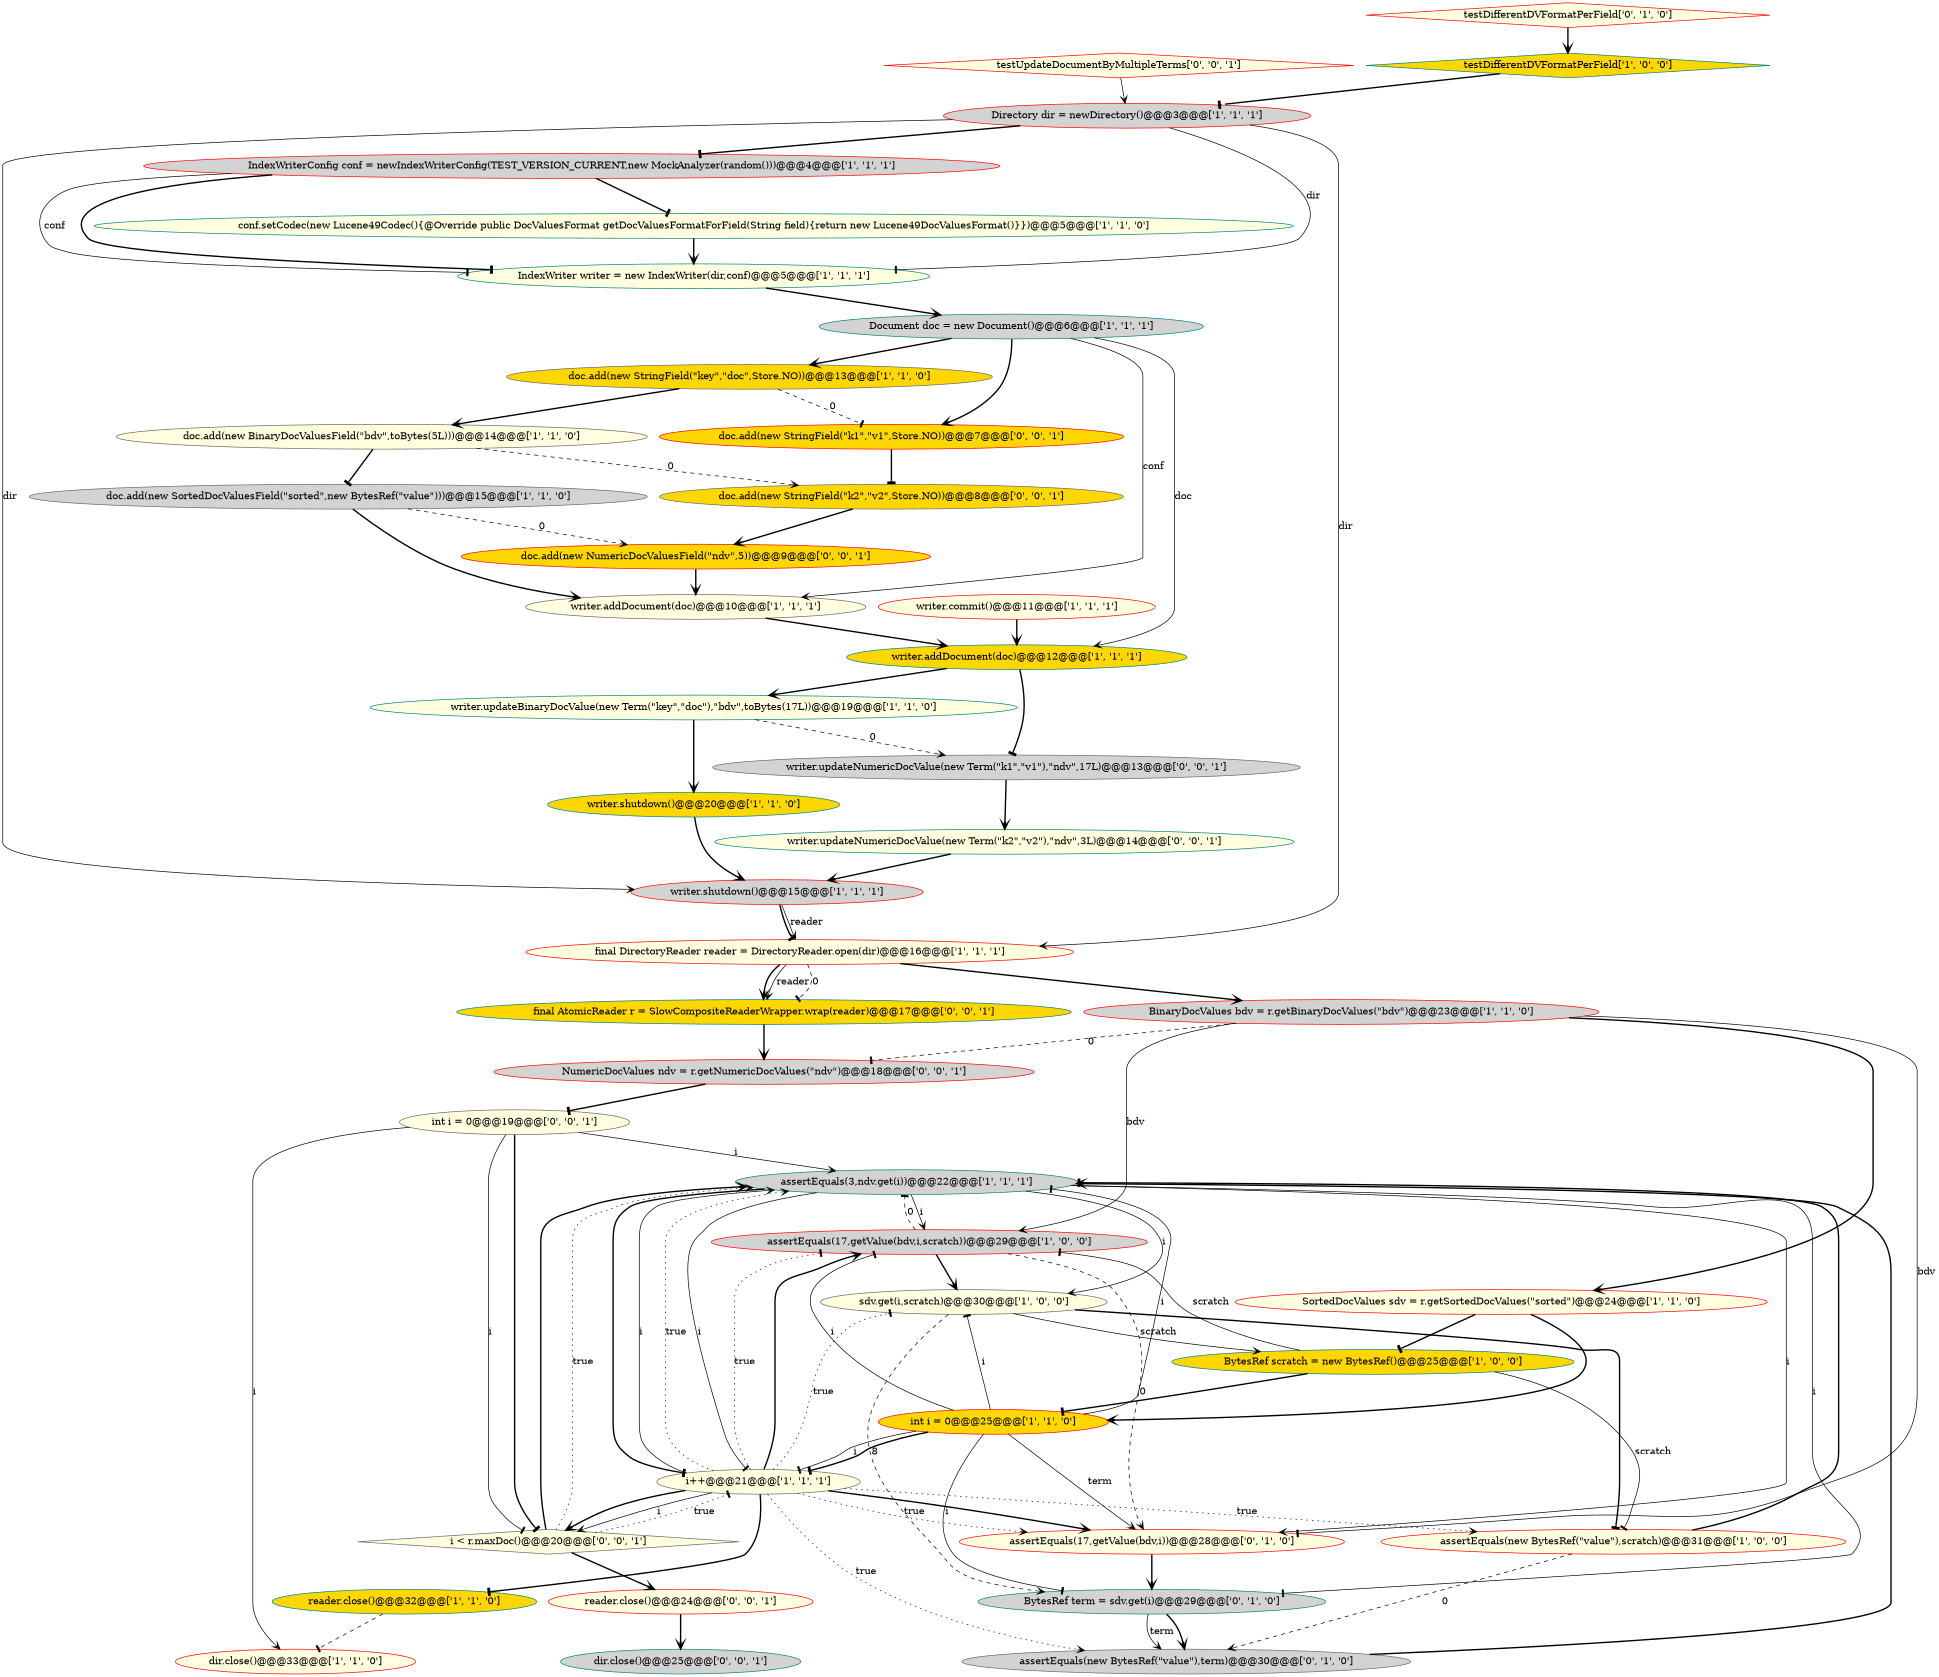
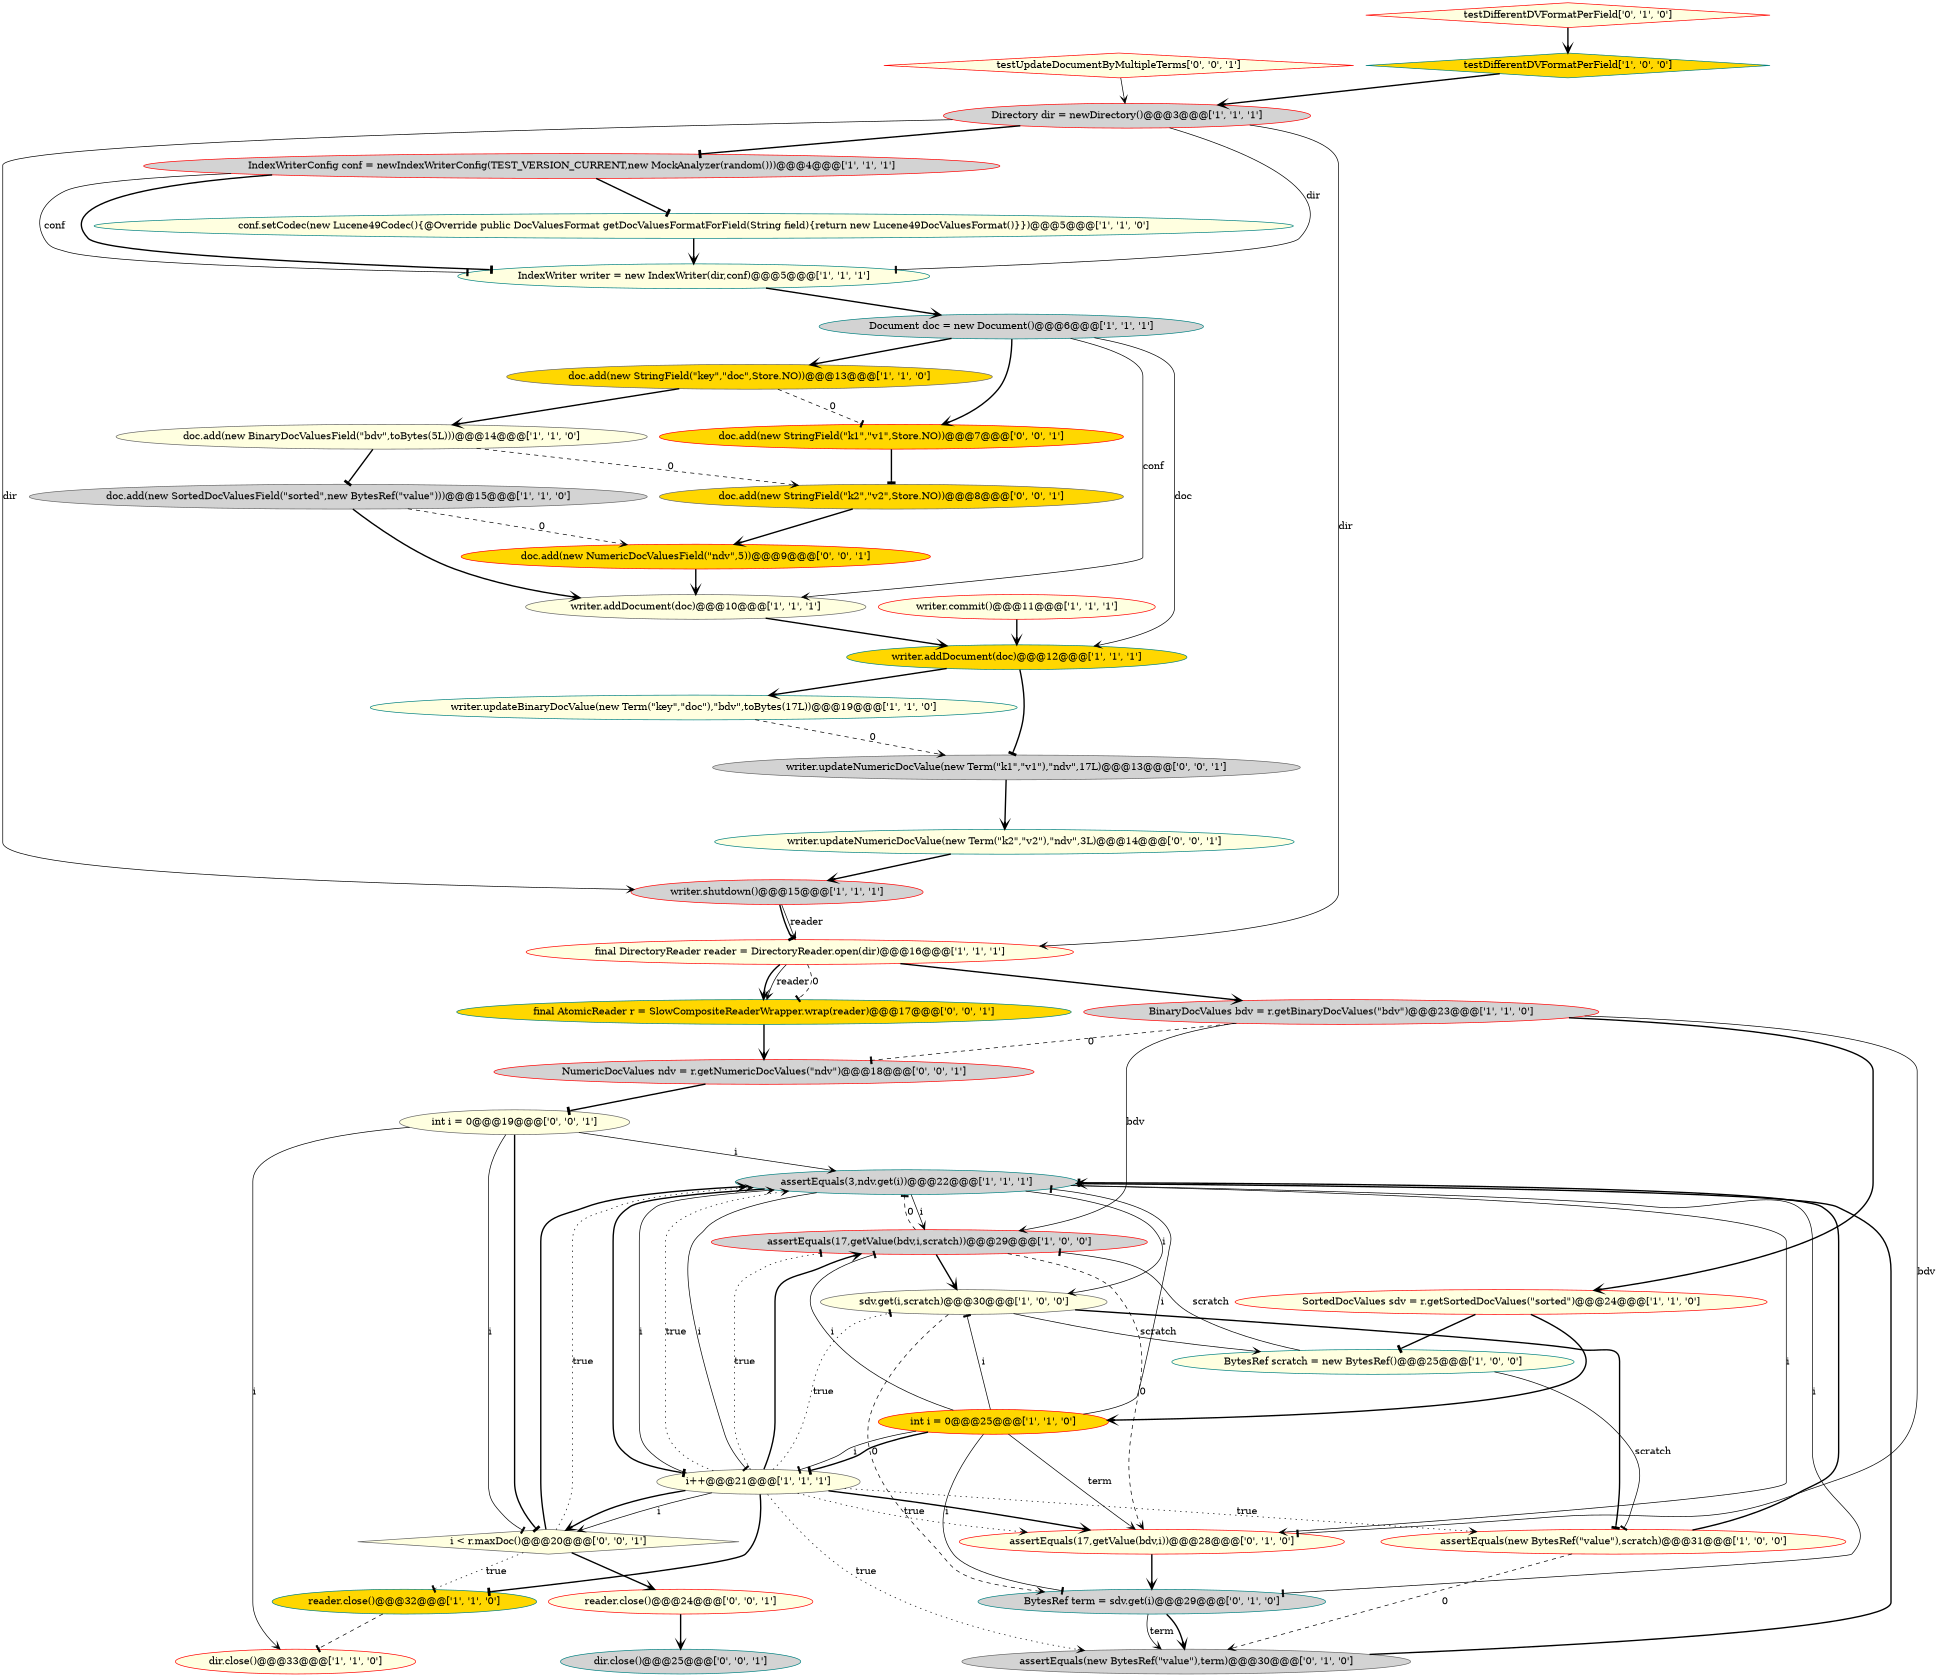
  digraph {
    node [color=red fillcolor=lightyellow shape=ellipse style=filled]
    edge [arrowhead=vee style=bold]
    n1 [fillcolor=lightgrey label="writer.shutdown()@@@15@@@['1', '1', '1']"]
    n2 [label="final DirectoryReader reader = DirectoryReader.open(dir)@@@16@@@['1', '1', '1']"]
    n3 [color=teal fillcolor=gold label="final AtomicReader r = SlowCompositeReaderWrapper.wrap(reader)@@@17@@@['0', '0', '1']"]
    n4 [fillcolor=lightgrey label="BinaryDocValues bdv = r.getBinaryDocValues(\"bdv\")@@@23@@@['1', '1', '0']"]
    n5 [fillcolor=lightgrey label="IndexWriterConfig conf = newIndexWriterConfig(TEST_VERSION_CURRENT,new MockAnalyzer(random()))@@@4@@@['1', '1', '1']"]
    n6 [color=teal label="IndexWriter writer = new IndexWriter(dir,conf)@@@5@@@['1', '1', '1']"]
    n7 [color=teal label="conf.setCodec(new Lucene49Codec(){@Override public DocValuesFormat getDocValuesFormatForField(String field){return new Lucene49DocValuesFormat()}})@@@5@@@['1', '1', '0']"]
    n8 [color=teal fillcolor=lightgrey label="Document doc = new Document()@@@6@@@['1', '1', '1']"]
    n9 [color=gray40 fillcolor=gold label="doc.add(new StringField(\"k2\",\"v2\",Store.NO))@@@8@@@['0', '0', '1']"]
    n10 [fillcolor=gold label="doc.add(new NumericDocValuesField(\"ndv\",5))@@@9@@@['0', '0', '1']"]
    n11 [color=gray40 label="writer.addDocument(doc)@@@10@@@['1', '1', '1']"]
    n12 [fillcolor=lightgrey label="assertEquals(17,getValue(bdv,i,scratch))@@@29@@@['1', '0', '0']"]
    n13 [color=teal fillcolor=lightgrey label="assertEquals(3,ndv.get(i))@@@22@@@['1', '1', '1']"]
    n14 [color=gray40 label="sdv.get(i,scratch)@@@30@@@['1', '0', '0']"]
    n15 [label="assertEquals(17,getValue(bdv,i))@@@28@@@['0', '1', '0']"]
    n16 [color=gray40 label="i++@@@21@@@['1', '1', '1']"]
    n17 [color=teal fillcolor=lightgrey label="BytesRef term = sdv.get(i)@@@29@@@['0', '1', '0']"]
    n18 [label="assertEquals(new BytesRef(\"value\"),scratch)@@@31@@@['1', '0', '0']"]
-   n19 [color=teal fillcolor=gold label="BytesRef scratch = new BytesRef()@@@25@@@['1', '0', '0']"]
+   n19 [color=teal label="BytesRef scratch = new BytesRef()@@@25@@@['1', '0', '0']"]
    n20 [color=gray40 label="int i = 0@@@19@@@['0', '0', '1']"]
    n21 [color=gray40 label="i < r.maxDoc()@@@20@@@['0', '0', '1']" shape=diamond]
    n22 [label="dir.close()@@@33@@@['1', '1', '0']"]
    n23 [color=teal fillcolor=gold label="reader.close()@@@32@@@['1', '1', '0']"]
    n24 [color=gray40 fillcolor=lightgrey label="assertEquals(new BytesRef(\"value\"),term)@@@30@@@['0', '1', '0']"]
    n25 [label="reader.close()@@@24@@@['0', '0', '1']"]
    n26 [fillcolor=lightgrey label="NumericDocValues ndv = r.getNumericDocValues(\"ndv\")@@@18@@@['0', '0', '1']"]
    n27 [color=gray40 fillcolor=gold label="doc.add(new StringField(\"key\",\"doc\",Store.NO))@@@13@@@['1', '1', '0']"]
    n28 [fillcolor=gold label="doc.add(new StringField(\"k1\",\"v1\",Store.NO))@@@7@@@['0', '0', '1']"]
    n29 [color=gray40 label="doc.add(new BinaryDocValuesField(\"bdv\",toBytes(5L)))@@@14@@@['1', '1', '0']"]
    n30 [color=gray40 fillcolor=lightgrey label="doc.add(new SortedDocValuesField(\"sorted\",new BytesRef(\"value\")))@@@15@@@['1', '1', '0']"]
    n31 [color=teal label="writer.updateBinaryDocValue(new Term(\"key\",\"doc\"),\"bdv\",toBytes(17L))@@@19@@@['1', '1', '0']"]
    n32 [color=gray40 fillcolor=lightgrey label="writer.updateNumericDocValue(new Term(\"k1\",\"v1\"),\"ndv\",17L)@@@13@@@['0', '0', '1']"]
-   n33 [color=teal fillcolor=gold label="writer.shutdown()@@@20@@@['1', '1', '0']"]
    n34 [color=teal label="writer.updateNumericDocValue(new Term(\"k2\",\"v2\"),\"ndv\",3L)@@@14@@@['0', '0', '1']"]
    n35 [label="SortedDocValues sdv = r.getSortedDocValues(\"sorted\")@@@24@@@['1', '1', '0']"]
    n36 [fillcolor=gold label="int i = 0@@@25@@@['1', '1', '0']"]
    n37 [color=teal fillcolor=gold label="writer.addDocument(doc)@@@12@@@['1', '1', '1']"]
    n38 [color=teal fillcolor=lightgrey label="dir.close()@@@25@@@['0', '0', '1']"]
    n39 [label="testUpdateDocumentByMultipleTerms['0', '0', '1']" shape=diamond]
    n40 [fillcolor=lightgrey label="Directory dir = newDirectory()@@@3@@@['1', '1', '1']"]
    n41 [label="testDifferentDVFormatPerField['0', '1', '0']" shape=diamond]
    n42 [color=teal fillcolor=gold label="testDifferentDVFormatPerField['1', '0', '0']" shape=diamond]
    n43 [label="writer.commit()@@@11@@@['1', '1', '1']"]
    n1 -> n2 [arrowhead=tee]
    n1 -> n2 [label=reader style=solid]
    n2 -> n3 [label=reader style=solid]
    n2 -> n3 [arrowhead=tee label=0 style=dashed]
    n2 -> n3
    n2 -> n4
    n3 -> n26
    n4 -> n12 [label=bdv style=solid]
    n4 -> n15 [arrowhead=tee label=bdv style=solid]
    n4 -> n26 [arrowhead=tee label=0 style=dashed]
    n4 -> n35
    n5 -> n6 [arrowhead=tee label=conf style=solid]
    n5 -> n6 [arrowhead=tee]
    n5 -> n7 [arrowhead=tee]
    n6 -> n8
    n7 -> n6
    n8 -> n11 [label=conf style=solid]
    n8 -> n27
    n8 -> n28
    n8 -> n37 [label=doc style=solid]
    n9 -> n10
    n10 -> n11
    n11 -> n37
    n12 -> n13 [arrowhead=tee label=0 style=dashed]
    n12 -> n14
    n12 -> n15 [label=0 style=dashed]
    n13 -> n12 [label=i style=solid]
    n13 -> n14 [label=i style=solid]
    n13 -> n15 [label=i style=solid]
    n13 -> n16 [arrowhead=tee]
    n13 -> n16 [arrowhead=tee label=i style=solid]
    n13 -> n17 [arrowhead=tee label=i style=solid]
-   n14 -> n17 [label=8 style=dashed]
+   n14 -> n17 [label=0 style=dashed]
    n14 -> n18 [arrowhead=tee]
    n14 -> n19 [label=scratch style=solid]
    n15 -> n17
    n16 -> n12 [arrowhead=tee label=true style=dotted]
    n16 -> n12
    n16 -> n13 [label=i style=solid]
    n16 -> n13 [label=true style=dotted]
    n16 -> n14 [arrowhead=tee label=true style=dotted]
    n16 -> n15 [label=true style=dotted]
    n16 -> n15
    n16 -> n18 [label=true style=dotted]
    n16 -> n21
    n16 -> n21 [label=i style=solid]
    n16 -> n23 [arrowhead=tee]
    n16 -> n24 [label=true style=dotted]
    n17 -> n24
    n17 -> n24 [label=term style=solid]
    n18 -> n13 [arrowhead=tee]
    n18 -> n24 [label=0 style=dashed]
    n19 -> n12 [arrowhead=tee label=scratch style=solid]
    n19 -> n18 [arrowhead=tee label=scratch style=solid]
-   n19 -> n36 [arrowhead=tee]
    n20 -> n13 [label=i style=solid]
    n20 -> n21 [arrowhead=tee label=i style=solid]
    n20 -> n21 [arrowhead=tee]
    n20 -> n22 [label=i style=solid]
    n21 -> n13 [label=true style=dotted]
    n21 -> n13
-   n21 -> n16 [arrowhead=tee label=true style=dotted]
+   n21 -> n23 [arrowhead=tee label=true style=dotted]
    n21 -> n25
    n23 -> n22 [arrowhead=tee style=dashed]
    n24 -> n13
    n25 -> n38
    n26 -> n20 [arrowhead=tee]
    n27 -> n28 [arrowhead=tee label=0 style=dashed]
    n27 -> n29
    n28 -> n9 [arrowhead=tee]
    n29 -> n9 [label=0 style=dashed]
    n29 -> n30 [arrowhead=tee]
    n30 -> n10 [label=0 style=dashed]
    n30 -> n11
    n31 -> n32 [label=0 style=dashed]
-   n31 -> n33
    n32 -> n34
-   n33 -> n1
    n34 -> n1
    n35 -> n19 [arrowhead=tee]
    n35 -> n36
    n36 -> n12 [arrowhead=tee label=i style=solid]
    n36 -> n13 [arrowhead=tee label=i style=solid]
    n36 -> n14 [arrowhead=tee label=i style=solid]
    n36 -> n15 [label=term style=solid]
    n36 -> n16 [arrowhead=tee label=i style=solid]
    n36 -> n16 [arrowhead=tee]
    n36 -> n17 [arrowhead=tee label=i style=solid]
    n37 -> n31
    n37 -> n32 [arrowhead=tee]
    n39 -> n40 [style=solid]
    n40 -> n1 [label=dir style=solid]
    n40 -> n2 [label=dir style=solid]
    n40 -> n5 [arrowhead=tee]
    n40 -> n6 [arrowhead=tee label=dir style=solid]
    n41 -> n42
-   n42 -> n40 [arrowhead=tee]
+   n42 -> n40
    n43 -> n37
  }
